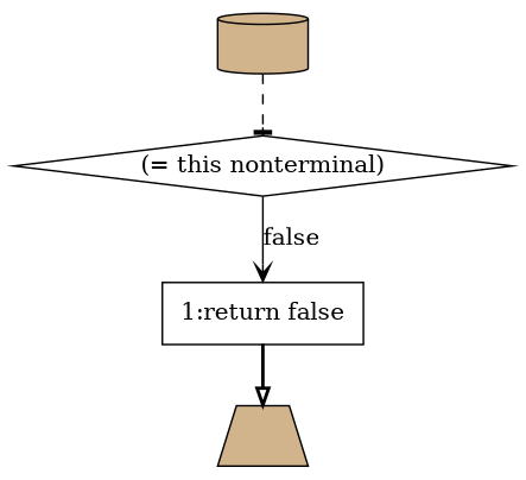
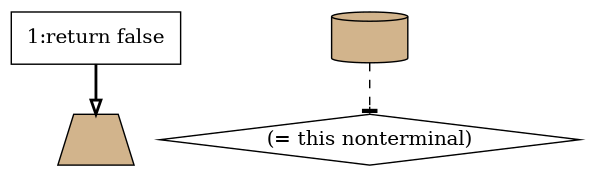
  digraph {
    node [color=black fillcolor=tan style=filled]
    edge [color=black]
    n1 [label=" " shape=trapezium]
    n2 [fillcolor=white label=<<font color="black">(= this nonterminal)</font>> shape=diamond]
    n3 [fillcolor=white label=<<font color="black">     <table border="0" cellborder="1" cellspacing="0" cellpadding="10">       <tr><td align="left">1:return false</td></tr>     </table>   </font>> margin=0 shape=none]
    n4 [label=" " shape=cylinder]
-   n2 -> n3 [arrowhead=vee label=<<font color="black">false</font>> style=solid]
    n3 -> n1 [arrowhead=onormal style=bold]
    n4 -> n2 [arrowhead=tee style=dashed]
  }
